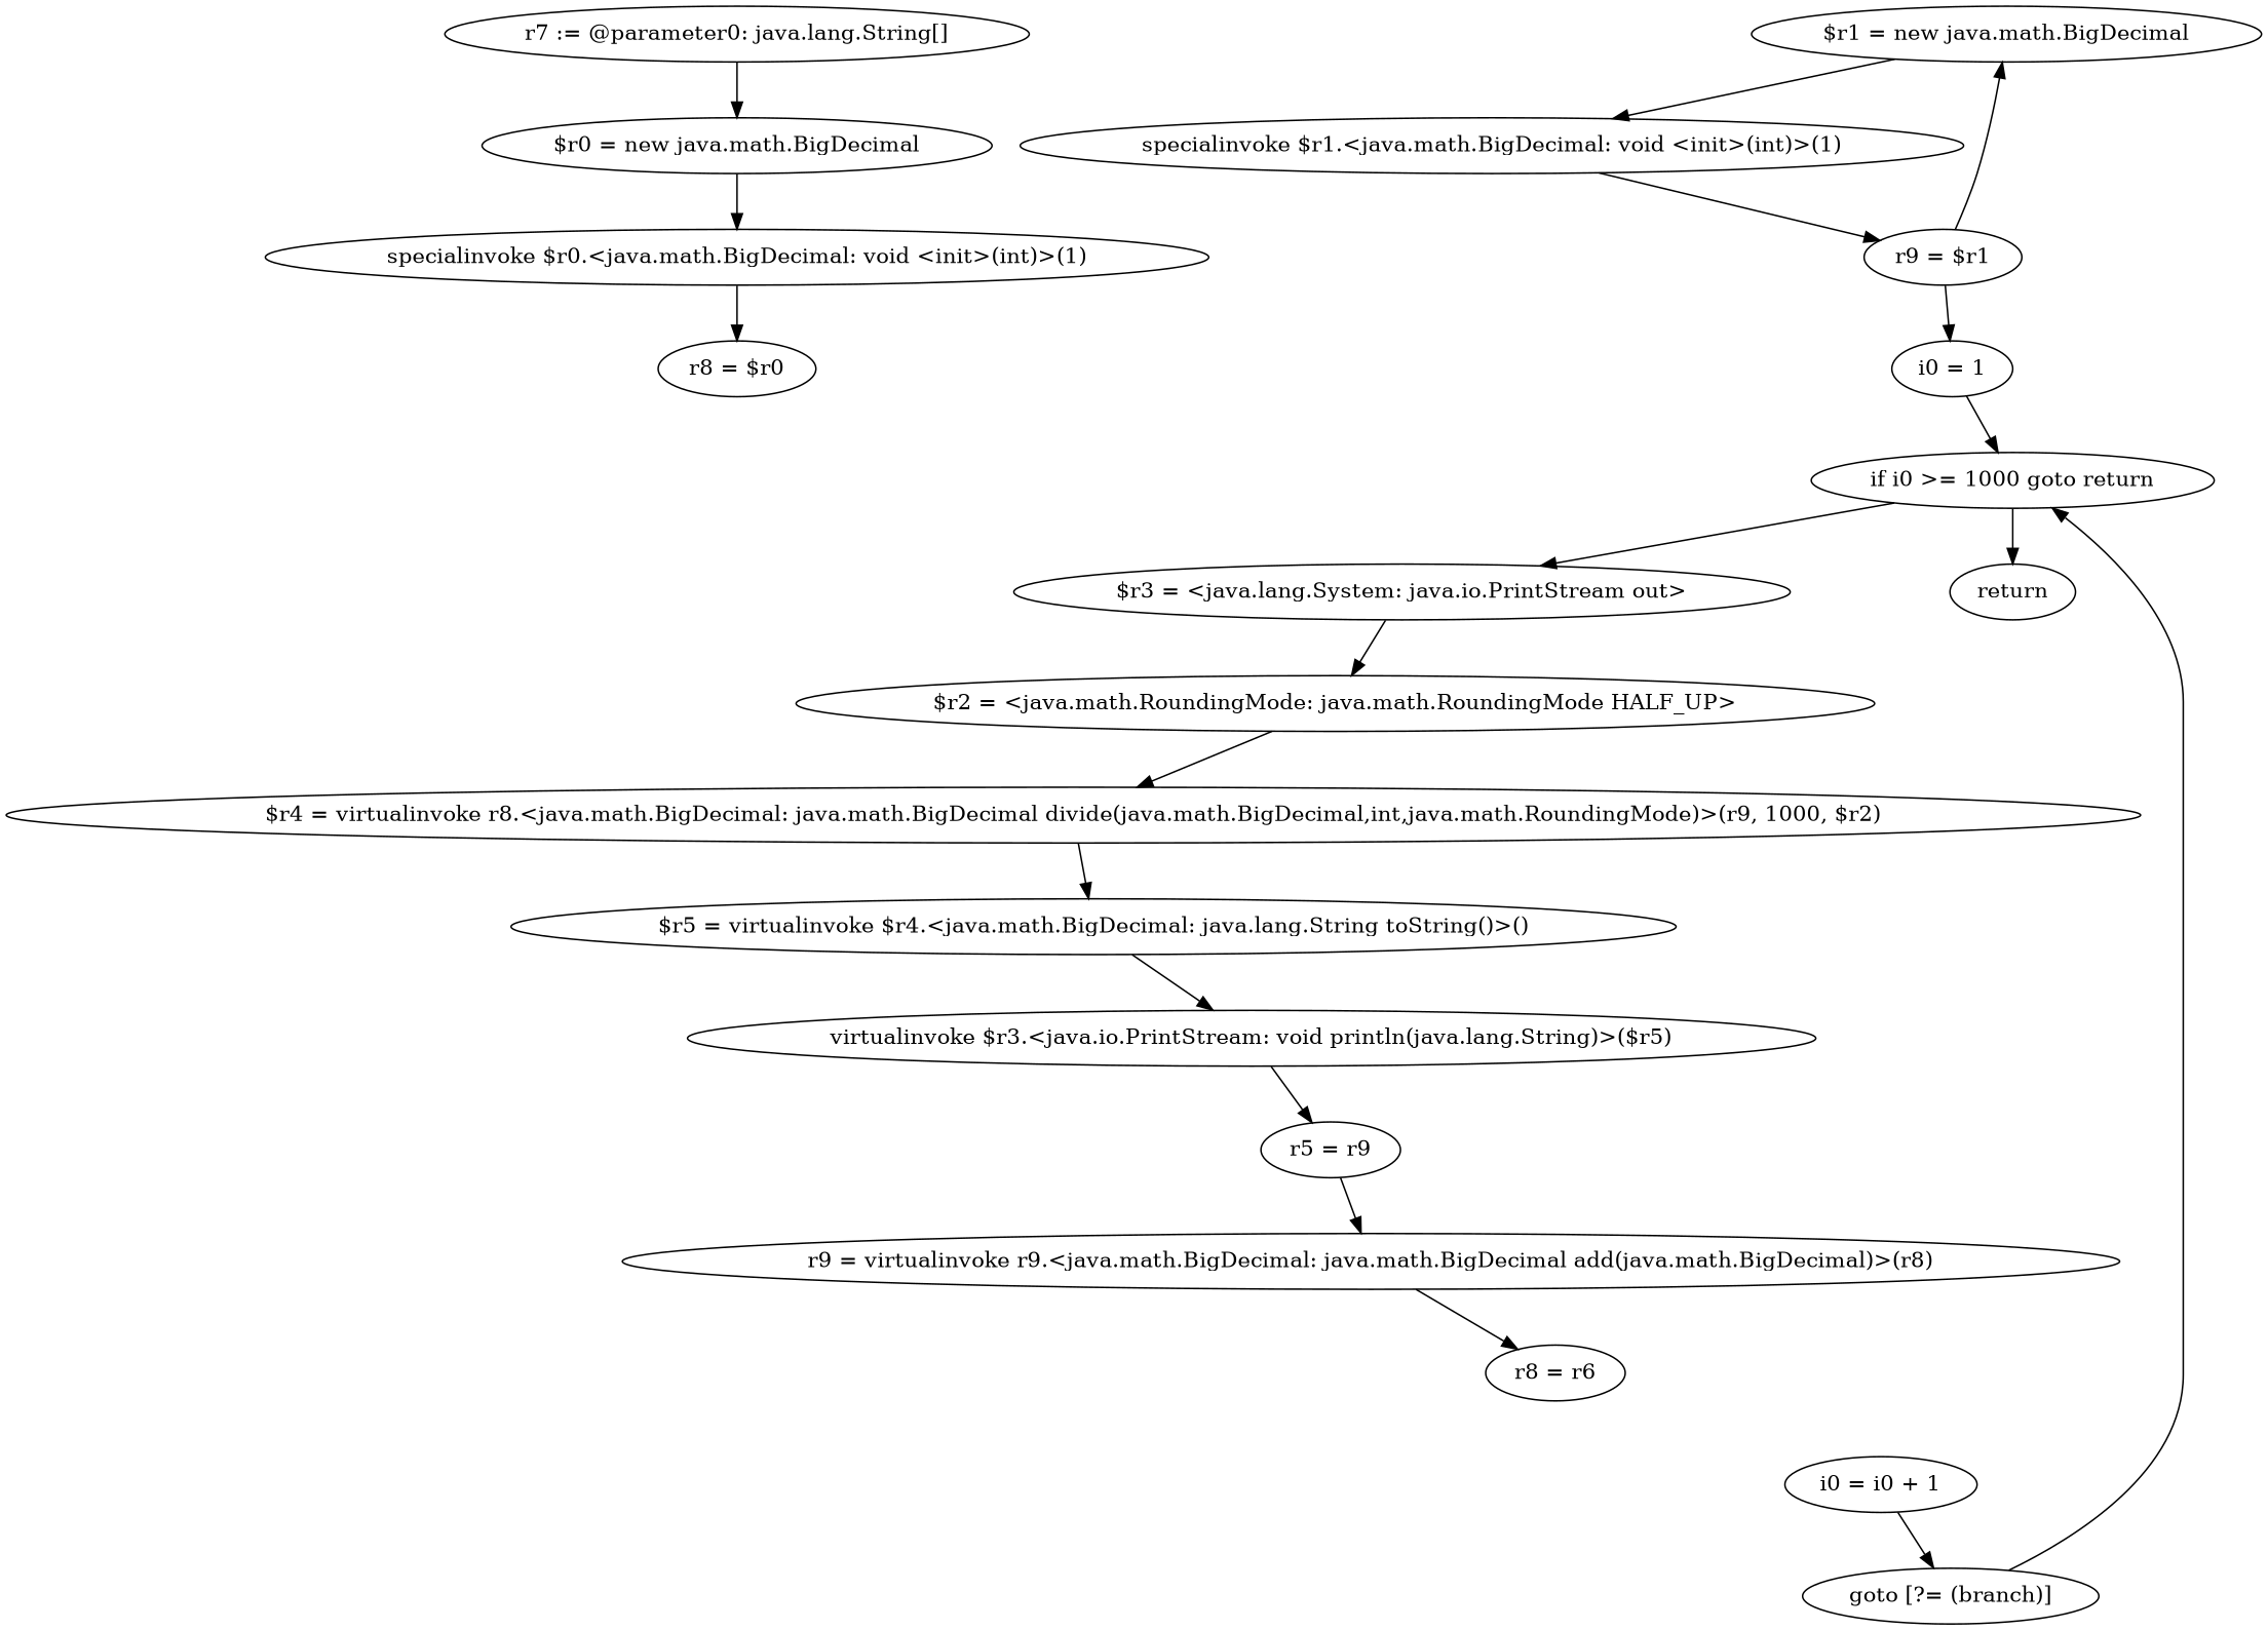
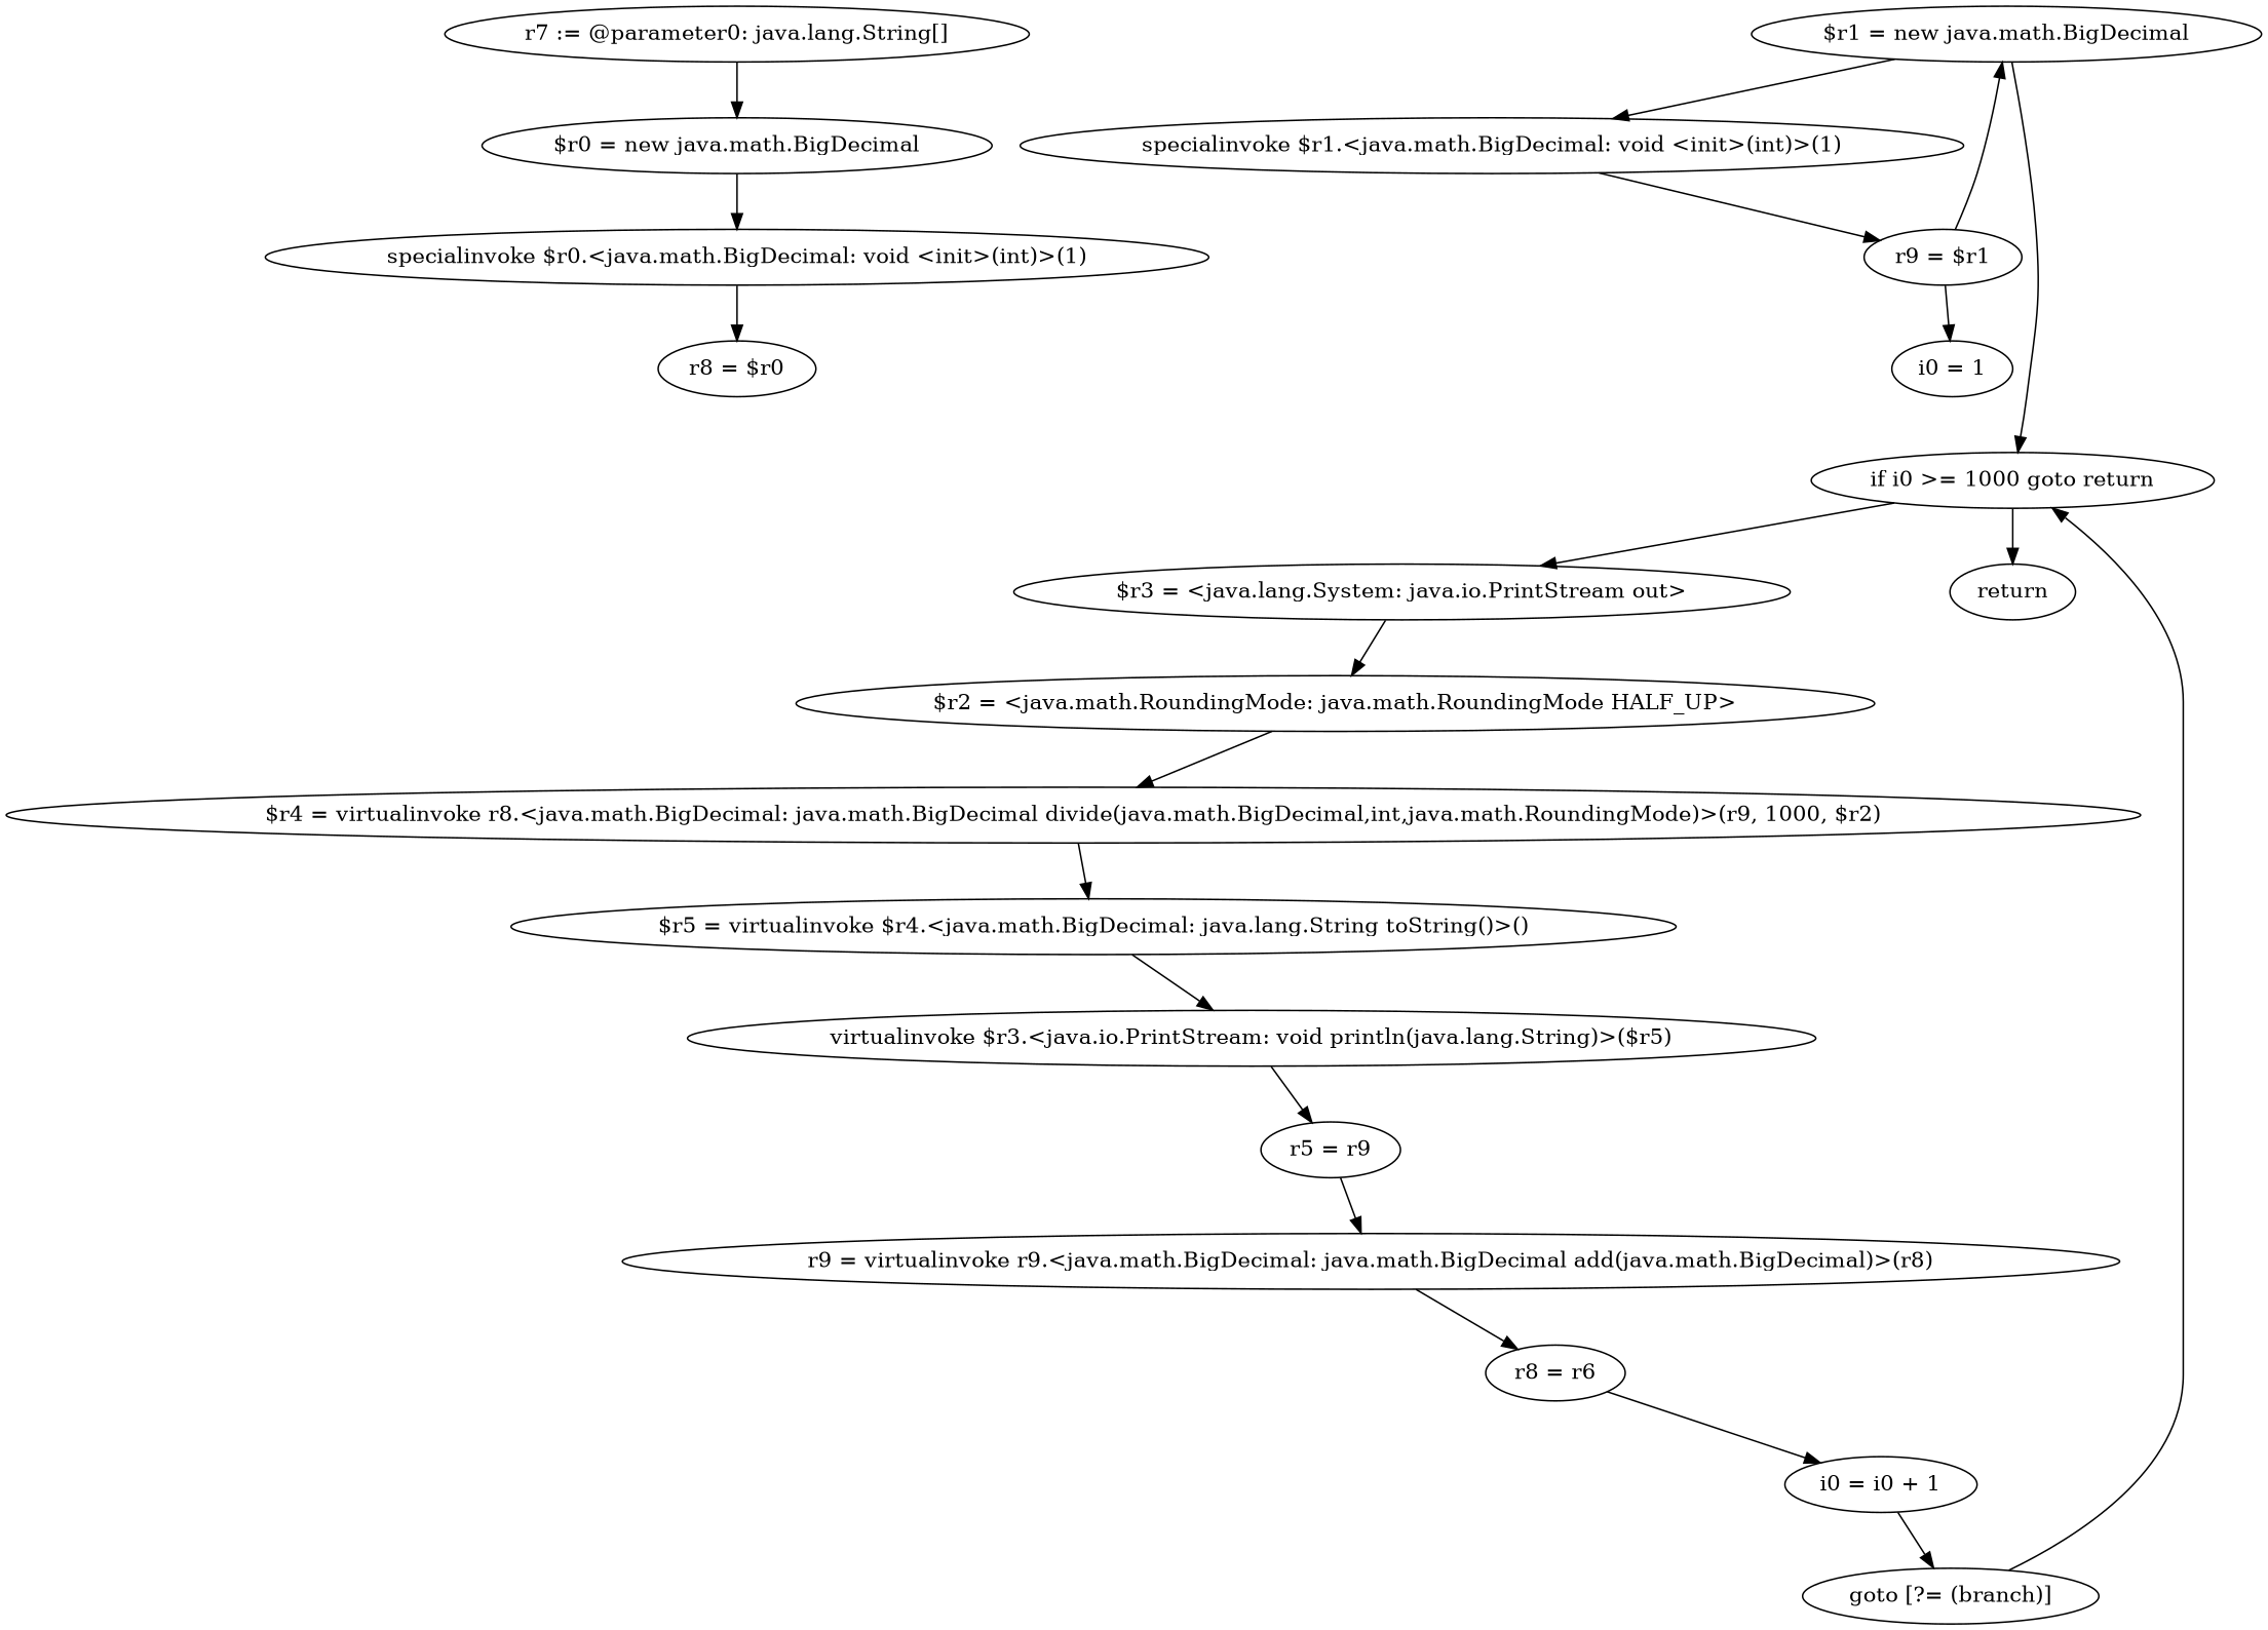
  digraph {
    "r7 := @parameter0: java.lang.String[]"
    "$r0 = new java.math.BigDecimal"
    "specialinvoke $r0.<java.math.BigDecimal: void <init>(int)>(1)"
    "r8 = $r0"
    "$r1 = new java.math.BigDecimal"
    "specialinvoke $r1.<java.math.BigDecimal: void <init>(int)>(1)"
    "r9 = $r1"
    "i0 = 1"
    "if i0 >= 1000 goto return"
    "$r3 = <java.lang.System: java.io.PrintStream out>"
    return
    "$r2 = <java.math.RoundingMode: java.math.RoundingMode HALF_UP>"
    "$r4 = virtualinvoke r8.<java.math.BigDecimal: java.math.BigDecimal divide(java.math.BigDecimal,int,java.math.RoundingMode)>(r9, 1000, $r2)"
    "$r5 = virtualinvoke $r4.<java.math.BigDecimal: java.lang.String toString()>()"
    "virtualinvoke $r3.<java.io.PrintStream: void println(java.lang.String)>($r5)"
    n16 [label="r5 = r9"]
    "r9 = virtualinvoke r9.<java.math.BigDecimal: java.math.BigDecimal add(java.math.BigDecimal)>(r8)"
    "r8 = r6"
    "i0 = i0 + 1"
    "goto [?= (branch)]"
    "r7 := @parameter0: java.lang.String[]" -> "$r0 = new java.math.BigDecimal"
    "$r0 = new java.math.BigDecimal" -> "specialinvoke $r0.<java.math.BigDecimal: void <init>(int)>(1)"
    "specialinvoke $r0.<java.math.BigDecimal: void <init>(int)>(1)" -> "r8 = $r0"
    "$r1 = new java.math.BigDecimal" -> "specialinvoke $r1.<java.math.BigDecimal: void <init>(int)>(1)"
    "specialinvoke $r1.<java.math.BigDecimal: void <init>(int)>(1)" -> "r9 = $r1"
    "r9 = $r1" -> "$r1 = new java.math.BigDecimal"
    "r9 = $r1" -> "i0 = 1"
-   "i0 = 1" -> "if i0 >= 1000 goto return"
+   "$r1 = new java.math.BigDecimal" -> "if i0 >= 1000 goto return"
    "if i0 >= 1000 goto return" -> "$r3 = <java.lang.System: java.io.PrintStream out>"
    "if i0 >= 1000 goto return" -> return
    "$r3 = <java.lang.System: java.io.PrintStream out>" -> "$r2 = <java.math.RoundingMode: java.math.RoundingMode HALF_UP>"
    "$r2 = <java.math.RoundingMode: java.math.RoundingMode HALF_UP>" -> "$r4 = virtualinvoke r8.<java.math.BigDecimal: java.math.BigDecimal divide(java.math.BigDecimal,int,java.math.RoundingMode)>(r9, 1000, $r2)"
    "$r4 = virtualinvoke r8.<java.math.BigDecimal: java.math.BigDecimal divide(java.math.BigDecimal,int,java.math.RoundingMode)>(r9, 1000, $r2)" -> "$r5 = virtualinvoke $r4.<java.math.BigDecimal: java.lang.String toString()>()"
    "$r5 = virtualinvoke $r4.<java.math.BigDecimal: java.lang.String toString()>()" -> "virtualinvoke $r3.<java.io.PrintStream: void println(java.lang.String)>($r5)"
    "virtualinvoke $r3.<java.io.PrintStream: void println(java.lang.String)>($r5)" -> n16
    n16 -> "r9 = virtualinvoke r9.<java.math.BigDecimal: java.math.BigDecimal add(java.math.BigDecimal)>(r8)"
    "r9 = virtualinvoke r9.<java.math.BigDecimal: java.math.BigDecimal add(java.math.BigDecimal)>(r8)" -> "r8 = r6"
+   "r8 = r6" -> "i0 = i0 + 1"
    "i0 = i0 + 1" -> "goto [?= (branch)]"
    "goto [?= (branch)]" -> "if i0 >= 1000 goto return"
  }
